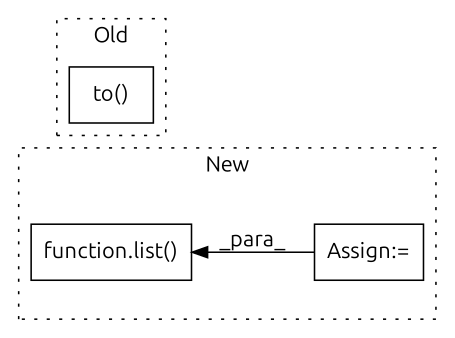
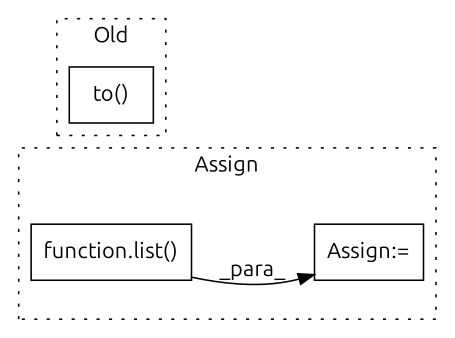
  digraph {
    rankdir=LR
    fontname=Ubuntu
    node [a=75 shape=box fontname=Ubuntu]
    n1 [l="5,1" label="function.list()" s="9031,9094"]
    n2 [a=68 l=3 label="Assign:=" s=8826]
    n3 [l="15,1" label="to()" s="8156,8182"]
    subgraph cluster_1 {
-     label=New
+     label=Assign
      style=dotted
      n1
      n2
    }
    subgraph cluster_2 {
      label=Old
      style=dotted
      n3
    }
-   n2 -> n1 [label=_para_ fontname=Ubuntu]
+   n1 -> n2 [label=_para_ fontname=Ubuntu]
  }
